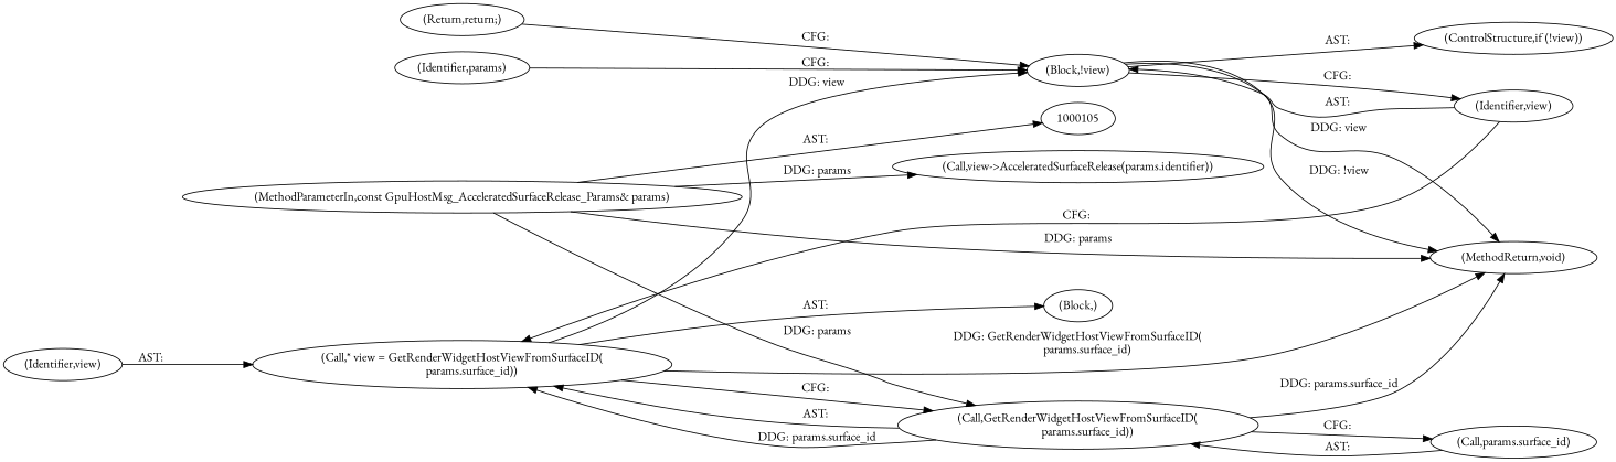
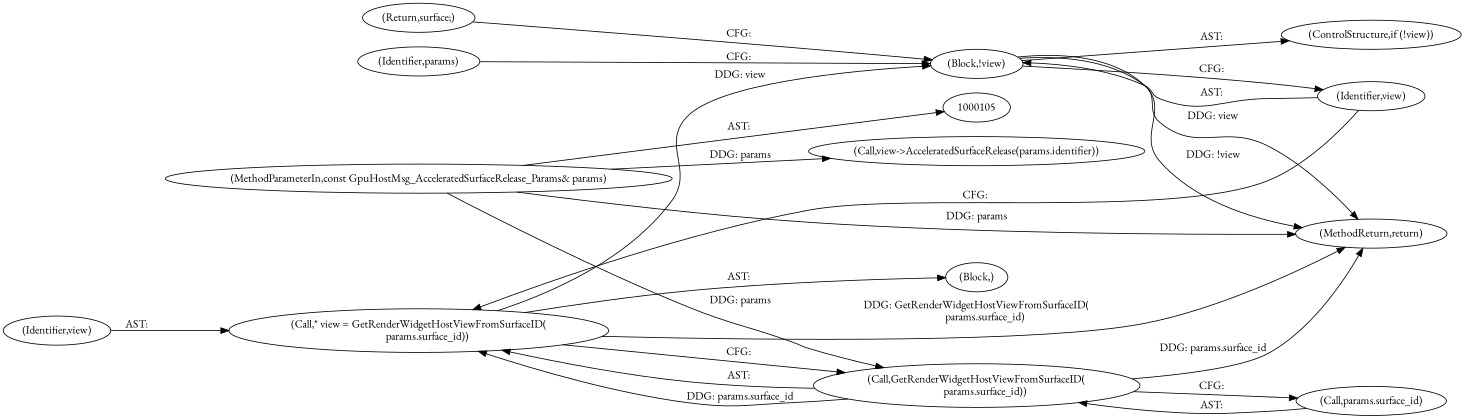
  digraph {
    fontname="EB Garamond"
    rankdir=LR
    node [fontname="EB Garamond"]
    edge [fontname="EB Garamond"]
    n1 [label="(Call,* view = GetRenderWidgetHostViewFromSurfaceID(\n       params.surface_id))"]
    n2 [label="(Call,GetRenderWidgetHostViewFromSurfaceID(\n       params.surface_id))"]
    n3 [label="(Block,!view)"]
-   n4 [label="(MethodReturn,void)"]
+   n4 [label="(MethodReturn,return)"]
    n5 [label="(Block,)"]
    n6 [label="(Call,params.surface_id)"]
    n7 [label="(ControlStructure,if (!view))"]
    n8 [label="(Identifier,view)"]
    n9 [label="(MethodParameterIn,const GpuHostMsg_AcceleratedSurfaceRelease_Params& params)"]
    n10 [label="(Call,view->AcceleratedSurfaceRelease(params.identifier))"]
    n11 [label=1000105]
    n12 [label="(Identifier,view)"]
    n13 [label="(Identifier,params)"]
-   n14 [label="(Return,return;)"]
+   n14 [label="(Return,surface;)"]
    n1 -> n2 [label="CFG: "]
    n1 -> n3 [label="DDG: view"]
    n1 -> n4 [label="DDG: GetRenderWidgetHostViewFromSurfaceID(\n       params.surface_id)"]
    n1 -> n5 [label="AST: "]
    n2 -> n1 [label="AST: "]
    n2 -> n1 [label="DDG: params.surface_id"]
    n2 -> n4 [label="DDG: params.surface_id"]
    n2 -> n6 [label="CFG: "]
    n3 -> n4 [label="DDG: view"]
    n3 -> n4 [label="DDG: !view"]
    n3 -> n7 [label="AST: "]
    n3 -> n8 [label="CFG: "]
    n6 -> n2 [label="AST: "]
    n8 -> n1 [label="CFG: "]
    n8 -> n3 [label="AST: "]
    n9 -> n2 [label="DDG: params"]
    n9 -> n4 [label="DDG: params"]
    n9 -> n10 [label="DDG: params"]
    n9 -> n11 [label="AST: "]
    n12 -> n1 [label="AST: "]
    n13 -> n3 [label="CFG: "]
    n14 -> n3 [label="CFG: "]
  }
